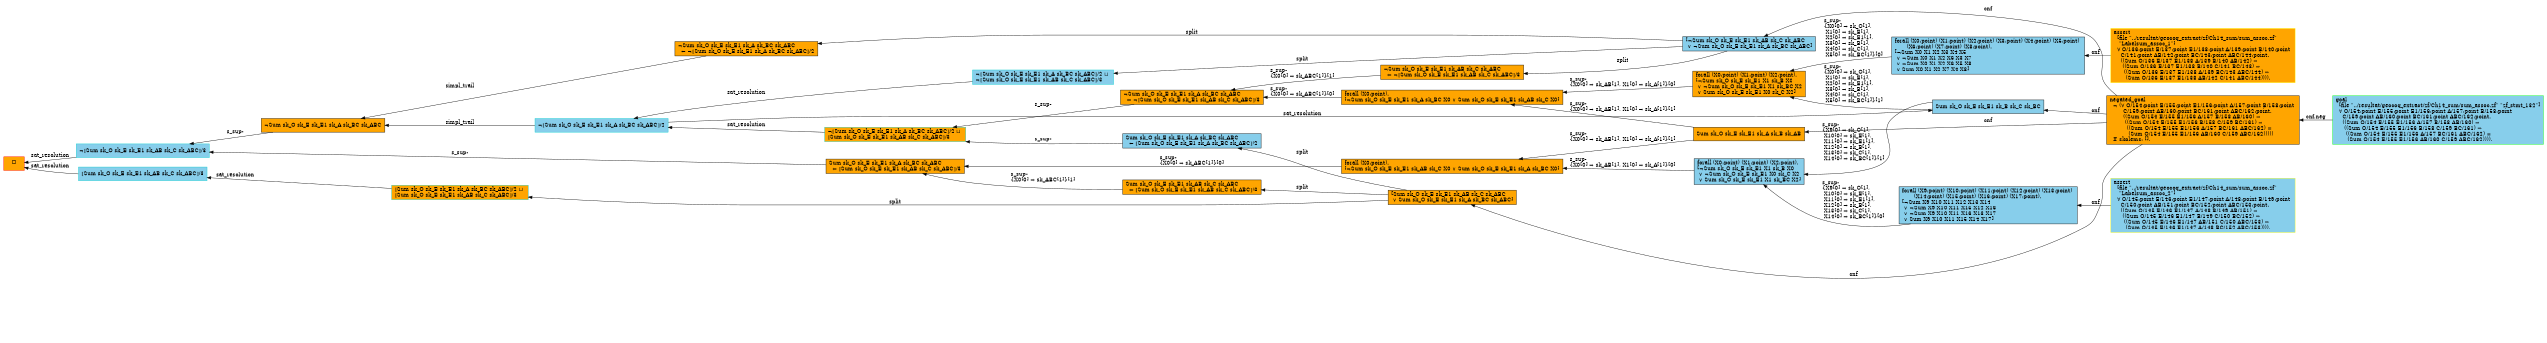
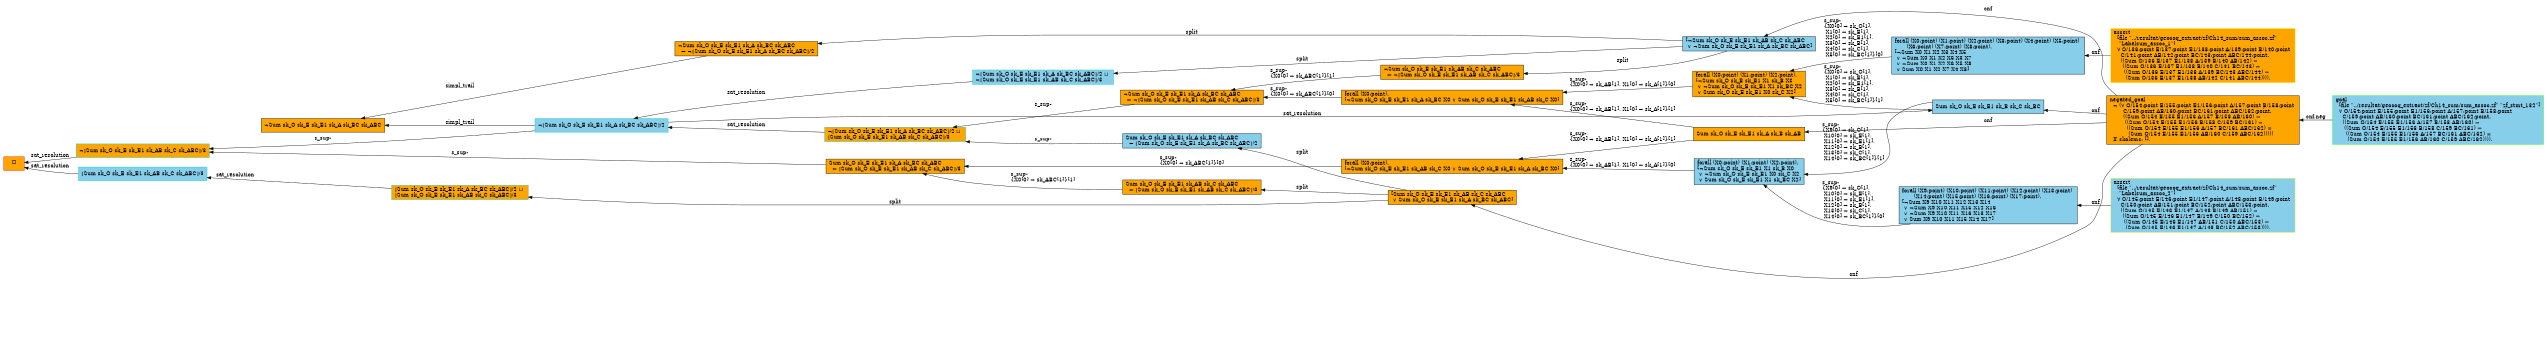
  digraph {
    rankdir=LR
    node [fillcolor=orange shape=box style=filled]
    edge [dir=back]
    n1 [color=red label="[]"]
-   n2 [color=cyan3 fillcolor=skyblue label="¬⟦Sum sk_O sk_E sk_E1 sk_AB sk_C sk_ABC⟧/3\l"]
+   n2 [color=cyan3 label="¬⟦Sum sk_O sk_E sk_E1 sk_AB sk_C sk_ABC⟧/3\l"]
    n3 [color=cyan3 fillcolor=skyblue label="⟦Sum sk_O sk_E sk_E1 sk_AB sk_C sk_ABC⟧/3\l"]
    n4 [label="¬Sum sk_O sk_E sk_E1 sk_A sk_BC sk_ABC\l"]
    n5 [label="Sum sk_O sk_E sk_E1 sk_A sk_BC sk_ABC\l  ← ⟦Sum sk_O sk_E sk_E1 sk_AB sk_C sk_ABC⟧/3\l"]
    n6 [color=cyan3 label="⟦Sum sk_O sk_E sk_E1 sk_A sk_BC sk_ABC⟧/2 ⊔ \l⟦Sum sk_O sk_E sk_E1 sk_AB sk_C sk_ABC⟧/3\l"]
    n7 [color=cyan3 fillcolor=skyblue label="¬⟦Sum sk_O sk_E sk_E1 sk_A sk_BC sk_ABC⟧/2\l"]
    n8 [label="¬Sum sk_O sk_E sk_E1 sk_A sk_BC sk_ABC\l  ← ¬⟦Sum sk_O sk_E sk_E1 sk_A sk_BC sk_ABC⟧/2\l"]
    n9 [label="forall (X0:point).\l[¬Sum sk_O sk_E sk_E1 sk_AB sk_C X0 ∨ Sum sk_O sk_E sk_E1 sk_A sk_BC X0]\l"]
    n10 [label="Sum sk_O sk_E sk_E1 sk_AB sk_C sk_ABC\l  ← ⟦Sum sk_O sk_E sk_E1 sk_AB sk_C sk_ABC⟧/3\l"]
    n11 [color=cyan3 fillcolor=skyblue label="¬⟦Sum sk_O sk_E sk_E1 sk_A sk_BC sk_ABC⟧/2 ⊔ \l¬⟦Sum sk_O sk_E sk_E1 sk_AB sk_C sk_ABC⟧/3\l"]
    n12 [color=cyan3 label="¬⟦Sum sk_O sk_E sk_E1 sk_A sk_BC sk_ABC⟧/2 ⊔ \l⟦Sum sk_O sk_E sk_E1 sk_AB sk_C sk_ABC⟧/3\l"]
    n13 [fillcolor=skyblue label="[¬Sum sk_O sk_E sk_E1 sk_AB sk_C sk_ABC\l ∨ ¬Sum sk_O sk_E sk_E1 sk_A sk_BC sk_ABC]\l"]
    n14 [label="¬Sum sk_O sk_E sk_E1 sk_A sk_BC sk_ABC\l  ← ¬⟦Sum sk_O sk_E sk_E1 sk_AB sk_C sk_ABC⟧/3\l"]
    n15 [fillcolor=skyblue label="Sum sk_O sk_E sk_E1 sk_A sk_BC sk_ABC\l  ← ⟦Sum sk_O sk_E sk_E1 sk_A sk_BC sk_ABC⟧/2\l"]
    n16 [label="negated_goal\l  ¬ (∀ O/154:point E/155:point E1/156:point A/157:point B/158:point \l        C/159:point AB/160:point BC/161:point ABC/162:point.\l        ((Sum O/154 E/155 E1/156 A/157 B/158 AB/160) ⇒\l         ((Sum O/154 E/155 E1/156 B/158 C/159 BC/161) ⇒\l          ((Sum O/154 E/155 E1/156 A/157 BC/161 ABC/162) ≡\l           (Sum O/154 E/155 E1/156 AB/160 C/159 ABC/162)))))\l  # skolems: [].\l"]
    n17 [color=green fillcolor=skyblue label="goal\l  [file \"../resultat/geocoq_extract/zf/Ch14_sum/sum_assoc.zf\" \"zf_stmt_132\"]\l  ∀ O/154:point E/155:point E1/156:point A/157:point B/158:point \l    C/159:point AB/160:point BC/161:point ABC/162:point.\l    ((Sum O/154 E/155 E1/156 A/157 B/158 AB/160) ⇒\l     ((Sum O/154 E/155 E1/156 B/158 C/159 BC/161) ⇒\l      ((Sum O/154 E/155 E1/156 A/157 BC/161 ABC/162) ≡\l       (Sum O/154 E/155 E1/156 AB/160 C/159 ABC/162)))).\l"]
    n18 [label="¬Sum sk_O sk_E sk_E1 sk_AB sk_C sk_ABC\l  ← ¬⟦Sum sk_O sk_E sk_E1 sk_AB sk_C sk_ABC⟧/3\l"]
    n19 [label="forall (X0:point).\l[¬Sum sk_O sk_E sk_E1 sk_A sk_BC X0 ∨ Sum sk_O sk_E sk_E1 sk_AB sk_C X0]\l"]
    n20 [label="[Sum sk_O sk_E sk_E1 sk_AB sk_C sk_ABC\l ∨ Sum sk_O sk_E sk_E1 sk_A sk_BC sk_ABC]\l"]
    n21 [label="forall (X0:point) (X1:point) (X2:point).\l[¬Sum sk_O sk_E sk_E1 X1 sk_B X0\l ∨ ¬Sum sk_O sk_E sk_E1 X1 sk_BC X2\l ∨ Sum sk_O sk_E sk_E1 X0 sk_C X2]\l"]
    n22 [label="Sum sk_O sk_E sk_E1 sk_A sk_B sk_AB\l"]
    n23 [fillcolor=skyblue label="forall (X0:point) (X1:point) (X2:point) (X3:point) (X4:point) (X5:point) \l       (X6:point) (X7:point) (X8:point).\l[¬Sum X0 X1 X2 X3 X4 X5\l ∨ ¬Sum X0 X1 X2 X6 X3 X7\l ∨ ¬Sum X0 X1 X2 X6 X5 X8\l ∨ Sum X0 X1 X2 X7 X4 X8]\l"]
    n24 [fillcolor=skyblue label="Sum sk_O sk_E sk_E1 sk_B sk_C sk_BC\l"]
    n25 [color=yellow label="assert\l  [file \"../resultat/geocoq_extract/zf/Ch14_sum/sum_assoc.zf\" \l   \"Labelsum_assoc_1\"]\l  ∀ O/136:point E/137:point E1/138:point A/139:point B/140:point \l    C/141:point AB/142:point BC/143:point ABC/144:point.\l    ((Sum O/136 E/137 E1/138 A/139 B/140 AB/142) ⇒\l     ((Sum O/136 E/137 E1/138 B/140 C/141 BC/143) ⇒\l      ((Sum O/136 E/137 E1/138 A/139 BC/143 ABC/144) ⇒\l       (Sum O/136 E/137 E1/138 AB/142 C/141 ABC/144)))).\l"]
    n26 [fillcolor=skyblue label="forall (X0:point) (X1:point) (X2:point).\l[¬Sum sk_O sk_E sk_E1 X1 sk_B X0\l ∨ ¬Sum sk_O sk_E sk_E1 X0 sk_C X2\l ∨ Sum sk_O sk_E sk_E1 X1 sk_BC X2]\l"]
    n27 [fillcolor=skyblue label="forall (X9:point) (X10:point) (X11:point) (X12:point) (X13:point) \l       (X14:point) (X15:point) (X16:point) (X17:point).\l[¬Sum X9 X10 X11 X12 X13 X14\l ∨ ¬Sum X9 X10 X11 X15 X12 X16\l ∨ ¬Sum X9 X10 X11 X16 X13 X17\l ∨ Sum X9 X10 X11 X15 X14 X17]\l"]
    n28 [color=yellow fillcolor=skyblue label="assert\l  [file \"../resultat/geocoq_extract/zf/Ch14_sum/sum_assoc.zf\" \l   \"Labelsum_assoc_2\"]\l  ∀ O/145:point E/146:point E1/147:point A/148:point B/149:point \l    C/150:point AB/151:point BC/152:point ABC/153:point.\l    ((Sum O/145 E/146 E1/147 A/148 B/149 AB/151) ⇒\l     ((Sum O/145 E/146 E1/147 B/149 C/150 BC/152) ⇒\l      ((Sum O/145 E/146 E1/147 AB/151 C/150 ABC/153) ⇒\l       (Sum O/145 E/146 E1/147 A/148 BC/152 ABC/153)))).\l"]
    n1 -> n2 [label=sat_resolution]
    n1 -> n3 [label=sat_resolution]
-   n2 -> n4 [label="s_sup-\l"]
+   n2 -> n7 [label="s_sup-\l"]
    n2 -> n5 [label="s_sup-\l"]
    n3 -> n6 [label=sat_resolution]
    n4 -> n7 [label=simpl_trail]
    n4 -> n8 [label=simpl_trail]
    n5 -> n9 [label="s_sup-\l\{X0[0] → sk_ABC[1]\}[0]\l"]
    n5 -> n10 [label="s_sup-\l\{X0[0] → sk_ABC[1]\}[1]\l"]
    n6 -> n20 [label=split]
    n7 -> n11 [label=sat_resolution]
    n7 -> n12 [label=sat_resolution]
    n8 -> n13 [label=split]
    n9 -> n22 [label="s_sup-\l\{X0[0] → sk_AB[1], X1[0] → sk_A[1]\}[1]\l"]
    n9 -> n26 [label="s_sup-\l\{X0[0] → sk_AB[1], X1[0] → sk_A[1]\}[0]\l"]
    n10 -> n20 [label=split]
    n11 -> n13 [label=split]
    n12 -> n14 [label="s_sup-\l"]
    n12 -> n15 [label="s_sup-\l"]
    n13 -> n16 [label=cnf]
    n14 -> n18 [label="s_sup-\l\{X0[0] → sk_ABC[1]\}[1]\l"]
    n14 -> n19 [label="s_sup-\l\{X0[0] → sk_ABC[1]\}[0]\l"]
    n15 -> n20 [label=split]
    n16 -> n17 [label="cnf.neg"]
    n18 -> n13 [label=split]
    n19 -> n21 [label="s_sup-\l\{X0[0] → sk_AB[1], X1[0] → sk_A[1]\}[0]\l"]
    n19 -> n22 [label="s_sup-\l\{X0[0] → sk_AB[1], X1[0] → sk_A[1]\}[1]\l"]
    n20 -> n16 [label=cnf]
    n21 -> n23 [label="s_sup-\l\{X0[0] → sk_O[1], \l X1[0] → sk_E[1], \l X2[0] → sk_E1[1], \l X3[0] → sk_B[1], \l X4[0] → sk_C[1], \l X5[0] → sk_BC[1]\}[0]\l"]
    n21 -> n24 [label="s_sup-\l\{X0[0] → sk_O[1], \l X1[0] → sk_E[1], \l X2[0] → sk_E1[1], \l X3[0] → sk_B[1], \l X4[0] → sk_C[1], \l X5[0] → sk_BC[1]\}[1]\l"]
    n22 -> n16 [label=cnf]
    n23 -> n25 [label=cnf]
    n24 -> n7 [label=sat_resolution]
    n24 -> n16 [label=cnf]
    n26 -> n24 [label="s_sup-\l\{X9[0] → sk_O[1], \l X10[0] → sk_E[1], \l X11[0] → sk_E1[1], \l X12[0] → sk_B[1], \l X13[0] → sk_C[1], \l X14[0] → sk_BC[1]\}[1]\l"]
    n26 -> n27 [label="s_sup-\l\{X9[0] → sk_O[1], \l X10[0] → sk_E[1], \l X11[0] → sk_E1[1], \l X12[0] → sk_B[1], \l X13[0] → sk_C[1], \l X14[0] → sk_BC[1]\}[0]\l"]
    n27 -> n28 [label=cnf]
  }
